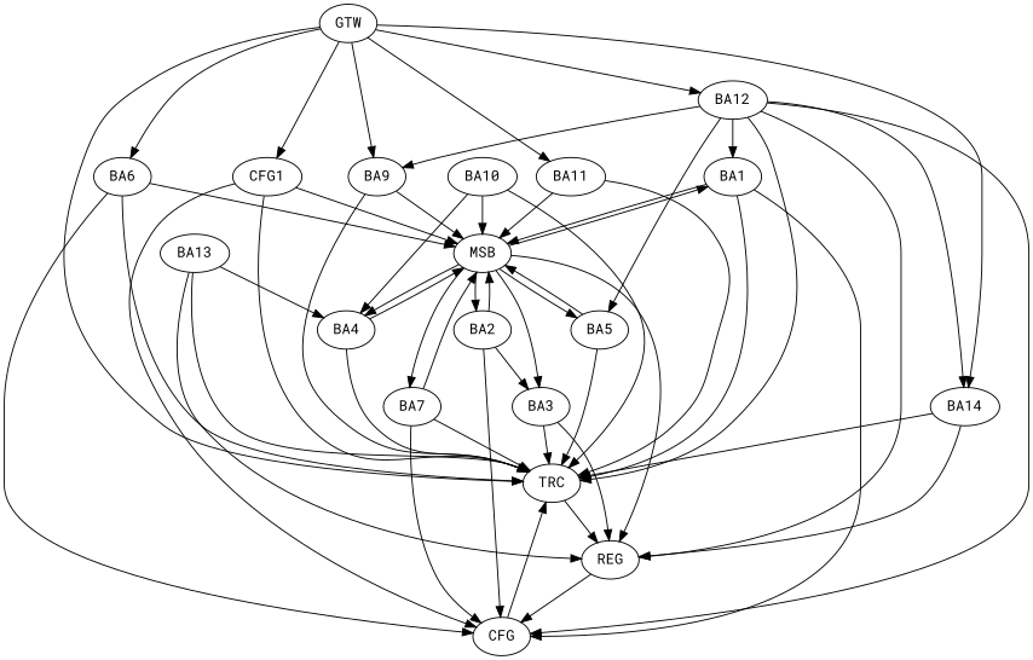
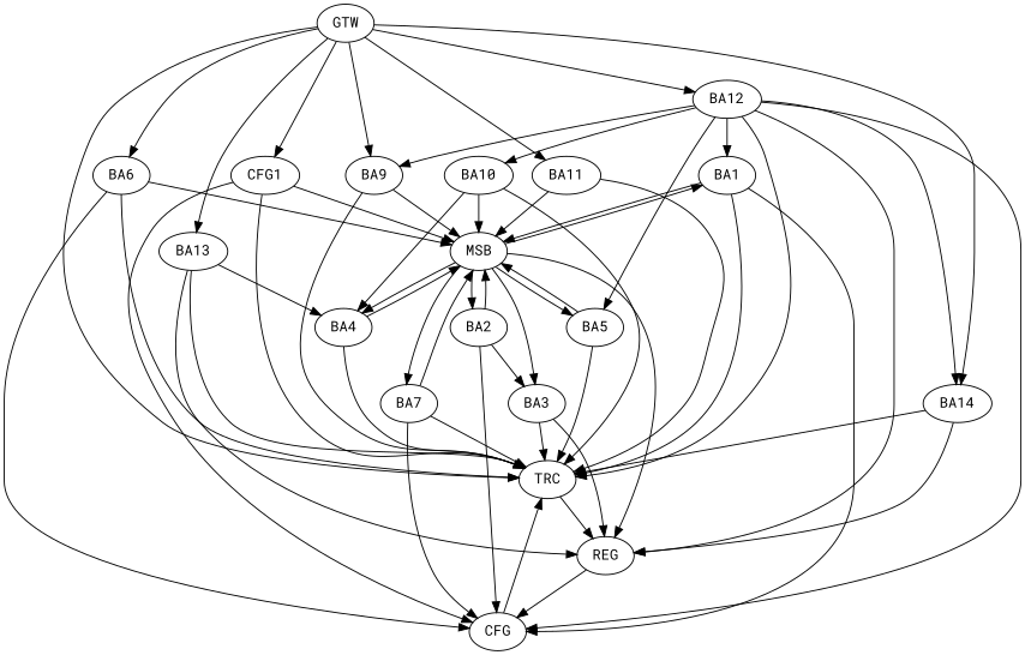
  strict digraph {
    fontname="Roboto Mono"
    node [fontname="Roboto Mono"]
    edge [fontname="Roboto Mono"]
    n1 [label=BA1]
    n2 [label=MSB]
    n3 [label=CFG]
    n4 [label=TRC]
    n5 [label=BA2]
    n6 [label=BA3]
    n7 [label=REG]
    n8 [label=BA4]
    n9 [label=BA5]
    n10 [label=BA7]
    n11 [label=BA6]
    n12 [label=BA9]
    n13 [label=BA10]
    n14 [label=BA11]
    n15 [label=BA12]
    n16 [label=BA14]
    n17 [label=BA13]
    n18 [label=CFG1]
    n19 [label=GTW]
    n1 -> n2
    n1 -> n3
    n1 -> n4
    n2 -> n1
    n2 -> n5
    n2 -> n6
    n2 -> n7
    n2 -> n8
    n2 -> n9
    n2 -> n10
    n3 -> n4
    n4 -> n7
    n5 -> n2
    n5 -> n3
    n5 -> n6
    n6 -> n4
    n6 -> n7
    n7 -> n3
    n8 -> n2
    n8 -> n4
    n9 -> n2
    n9 -> n4
    n10 -> n2
    n10 -> n3
    n10 -> n4
    n11 -> n2
    n11 -> n3
    n11 -> n4
    n12 -> n2
    n12 -> n4
    n13 -> n2
    n13 -> n4
    n13 -> n8
    n14 -> n2
    n14 -> n4
    n15 -> n1
    n15 -> n3
    n15 -> n4
    n15 -> n7
    n15 -> n9
    n15 -> n12
+   n15 -> n13
    n15 -> n16
    n16 -> n4
    n16 -> n7
    n17 -> n4
    n17 -> n7
    n17 -> n8
    n18 -> n2
    n18 -> n3
    n18 -> n4
    n19 -> n4
    n19 -> n11
    n19 -> n12
    n19 -> n14
    n19 -> n15
    n19 -> n16
+   n19 -> n17
    n19 -> n18
  }
